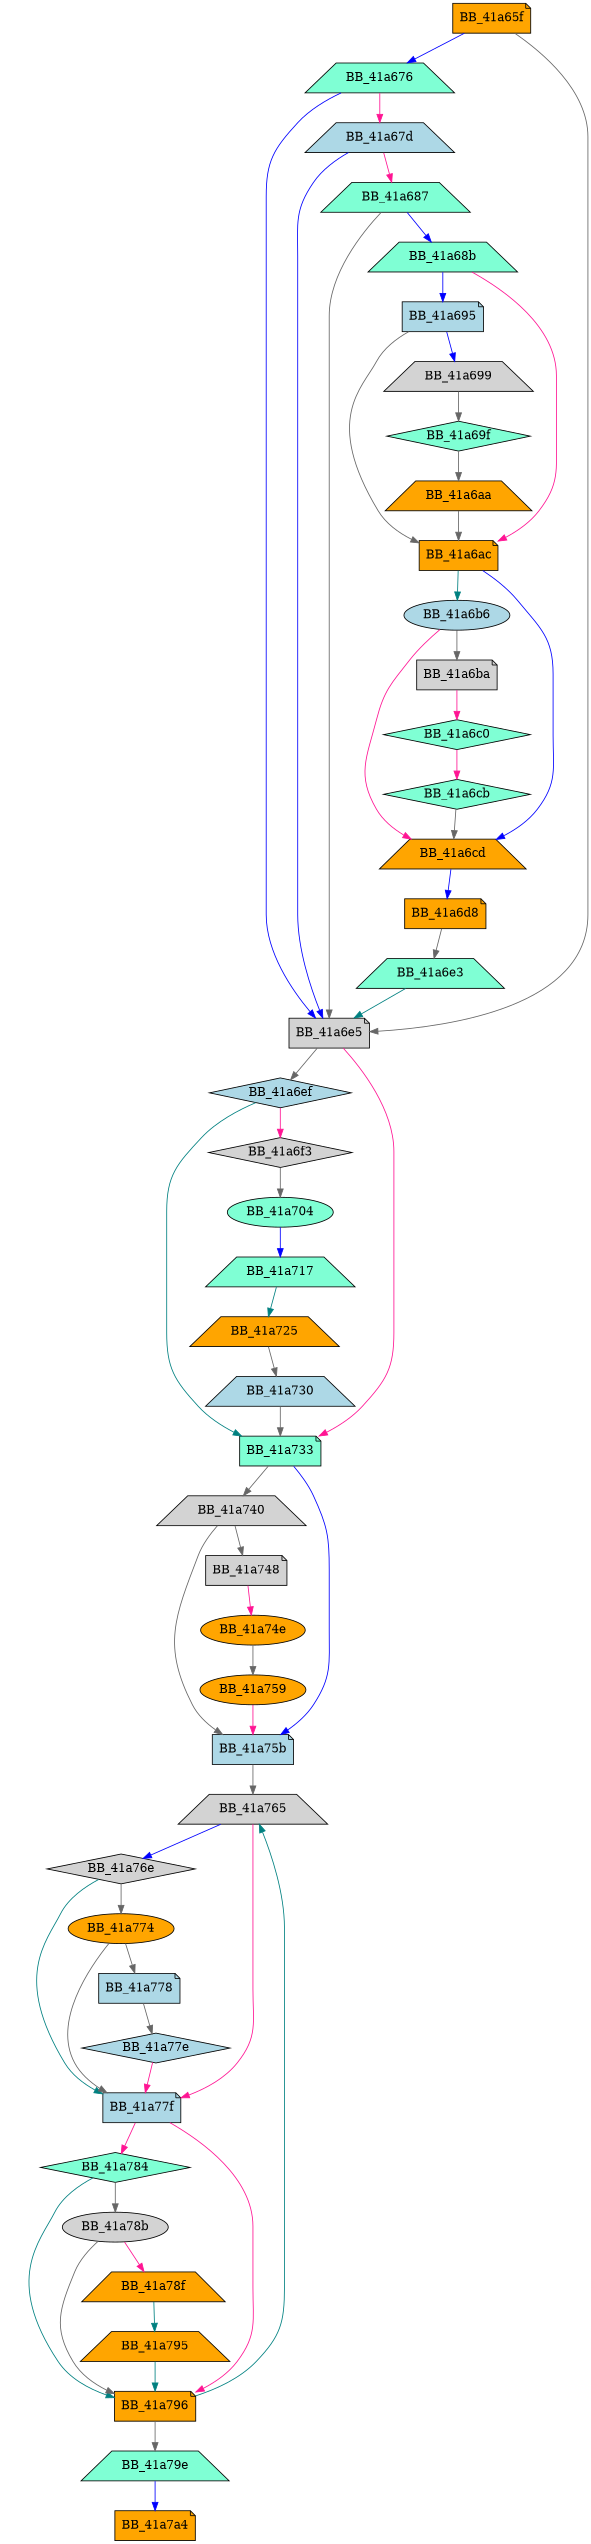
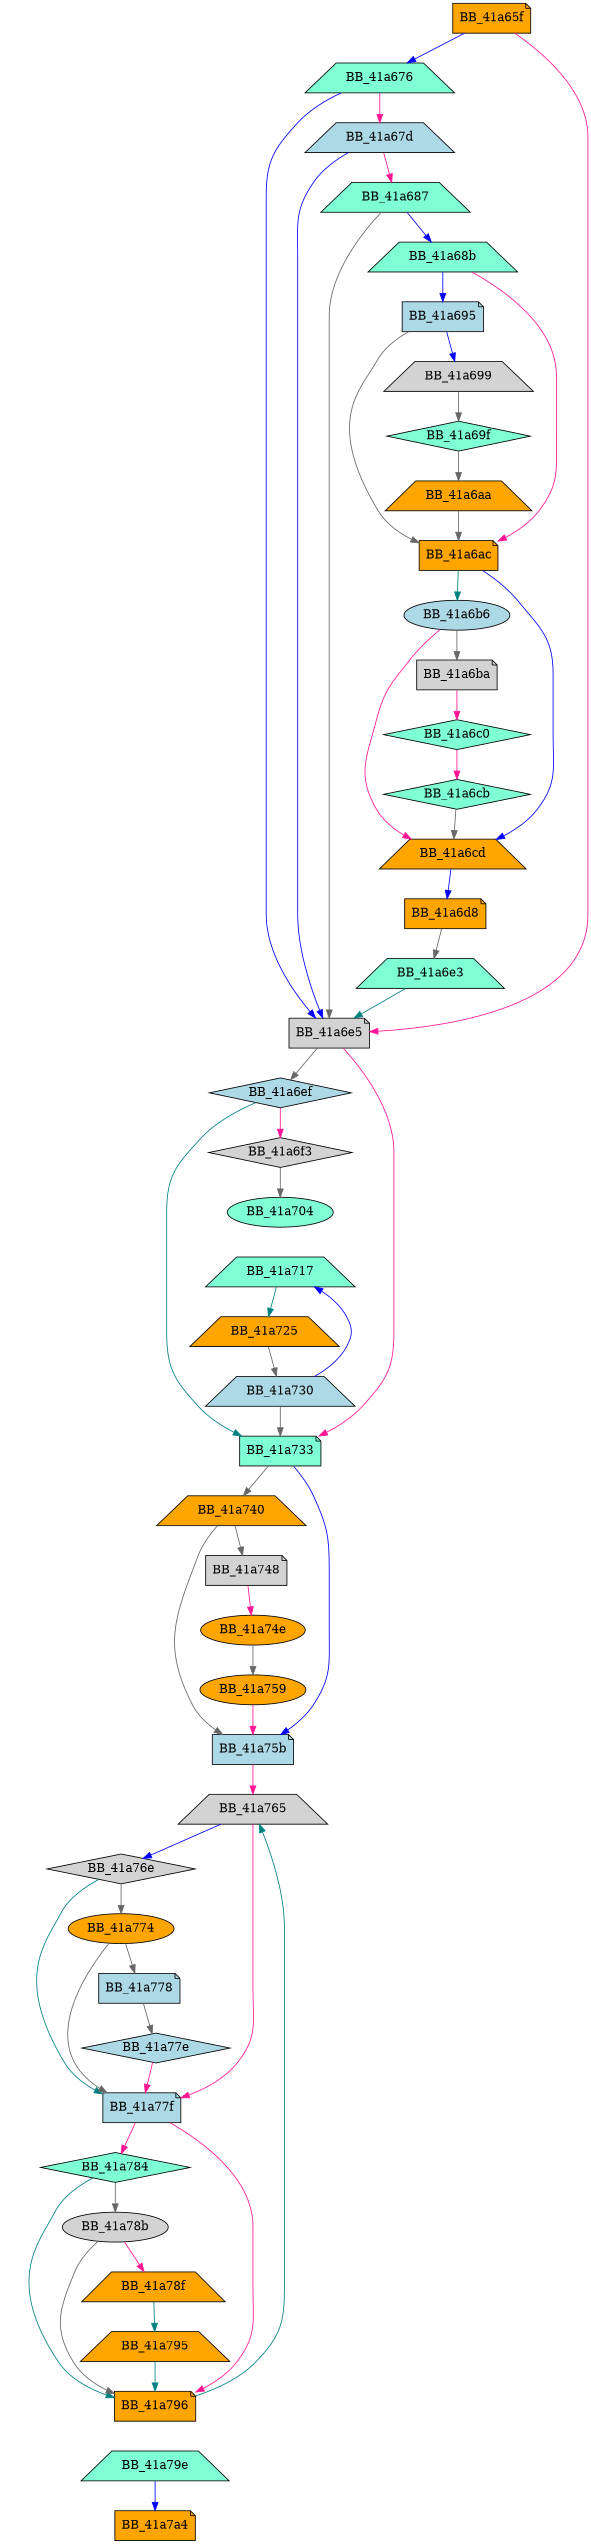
  digraph {
    node [fillcolor=orange shape=trapezium style=filled]
    edge [color=gray40]
    BB_41a65f [shape=note]
    BB_41a676 [fillcolor=aquamarine]
    BB_41a6e5 [fillcolor=lightgrey shape=note]
    BB_41a67d [fillcolor=lightblue]
    BB_41a6ef [fillcolor=lightblue shape=diamond]
    BB_41a733 [fillcolor=aquamarine shape=note]
    BB_41a687 [fillcolor=aquamarine]
    BB_41a6f3 [fillcolor=lightgrey shape=diamond]
-   BB_41a740 [fillcolor=lightgrey]
+   BB_41a740
    BB_41a75b [fillcolor=lightblue shape=note]
    BB_41a68b [fillcolor=aquamarine]
    BB_41a695 [fillcolor=lightblue shape=note]
    BB_41a6ac [shape=note]
    BB_41a699 [fillcolor=lightgrey]
    BB_41a6b6 [fillcolor=lightblue shape=ellipse]
    BB_41a6cd
    BB_41a69f [fillcolor=aquamarine shape=diamond]
    BB_41a6ba [fillcolor=lightgrey shape=note]
    BB_41a6d8 [shape=note]
    BB_41a6aa
    BB_41a6c0 [fillcolor=aquamarine shape=diamond]
    BB_41a6e3 [fillcolor=aquamarine]
    BB_41a6cb [fillcolor=aquamarine shape=diamond]
    BB_41a704 [fillcolor=aquamarine shape=ellipse]
    BB_41a748 [fillcolor=lightgrey shape=note]
    BB_41a765 [fillcolor=lightgrey]
    BB_41a717 [fillcolor=aquamarine]
    BB_41a725
    BB_41a730 [fillcolor=lightblue]
    BB_41a74e [shape=ellipse]
    BB_41a76e [fillcolor=lightgrey shape=diamond]
    BB_41a77f [fillcolor=lightblue shape=note]
    BB_41a759 [shape=ellipse]
    BB_41a774 [shape=ellipse]
    BB_41a784 [fillcolor=aquamarine shape=diamond]
    BB_41a796 [shape=note]
    BB_41a778 [fillcolor=lightblue shape=note]
    BB_41a78b [fillcolor=lightgrey shape=ellipse]
    BB_41a79e [fillcolor=aquamarine]
    BB_41a77e [fillcolor=lightblue shape=diamond]
    BB_41a78f
    BB_41a7a4 [shape=note]
    BB_41a795
    BB_41a65f -> BB_41a676 [color=blue]
-   BB_41a65f -> BB_41a6e5
+   BB_41a65f -> BB_41a6e5 [color=deeppink]
    BB_41a676 -> BB_41a6e5 [color=blue]
    BB_41a676 -> BB_41a67d [color=deeppink]
    BB_41a6e5 -> BB_41a6ef
    BB_41a6e5 -> BB_41a733 [color=deeppink]
    BB_41a67d -> BB_41a6e5 [color=blue]
    BB_41a67d -> BB_41a687 [color=deeppink]
    BB_41a6ef -> BB_41a733 [color=teal]
    BB_41a6ef -> BB_41a6f3 [color=deeppink]
    BB_41a733 -> BB_41a740
    BB_41a733 -> BB_41a75b [color=blue]
    BB_41a687 -> BB_41a6e5
    BB_41a687 -> BB_41a68b [color=blue]
    BB_41a6f3 -> BB_41a704
    BB_41a740 -> BB_41a75b
    BB_41a740 -> BB_41a748
-   BB_41a75b -> BB_41a765
+   BB_41a75b -> BB_41a765 [color=deeppink]
    BB_41a68b -> BB_41a695 [color=blue]
    BB_41a68b -> BB_41a6ac [color=deeppink]
    BB_41a695 -> BB_41a6ac
    BB_41a695 -> BB_41a699 [color=blue]
    BB_41a6ac -> BB_41a6b6 [color=teal]
    BB_41a6ac -> BB_41a6cd [color=blue]
    BB_41a699 -> BB_41a69f
    BB_41a6b6 -> BB_41a6cd [color=deeppink]
    BB_41a6b6 -> BB_41a6ba
    BB_41a6cd -> BB_41a6d8 [color=blue]
    BB_41a69f -> BB_41a6aa
    BB_41a6ba -> BB_41a6c0 [color=deeppink]
    BB_41a6d8 -> BB_41a6e3
    BB_41a6aa -> BB_41a6ac
    BB_41a6c0 -> BB_41a6cb [color=deeppink]
    BB_41a6e3 -> BB_41a6e5 [color=teal]
    BB_41a6cb -> BB_41a6cd
-   BB_41a704 -> BB_41a717 [color=blue]
+   BB_41a730 -> BB_41a717 [color=blue]
    BB_41a748 -> BB_41a74e [color=deeppink]
    BB_41a765 -> BB_41a76e [color=blue]
    BB_41a765 -> BB_41a77f [color=deeppink]
    BB_41a717 -> BB_41a725 [color=teal]
    BB_41a725 -> BB_41a730
    BB_41a730 -> BB_41a733
    BB_41a74e -> BB_41a759
    BB_41a76e -> BB_41a77f [color=teal]
    BB_41a76e -> BB_41a774
    BB_41a77f -> BB_41a784 [color=deeppink]
    BB_41a77f -> BB_41a796 [color=deeppink]
    BB_41a759 -> BB_41a75b [color=deeppink]
    BB_41a774 -> BB_41a77f
    BB_41a774 -> BB_41a778
    BB_41a784 -> BB_41a796 [color=teal]
    BB_41a784 -> BB_41a78b
    BB_41a796 -> BB_41a765 [color=teal]
-   BB_41a796 -> BB_41a79e
    BB_41a778 -> BB_41a77e
    BB_41a78b -> BB_41a796
    BB_41a78b -> BB_41a78f [color=deeppink]
    BB_41a79e -> BB_41a7a4 [color=blue]
    BB_41a77e -> BB_41a77f [color=deeppink]
    BB_41a78f -> BB_41a795 [color=teal]
    BB_41a795 -> BB_41a796 [color=teal]
  }
